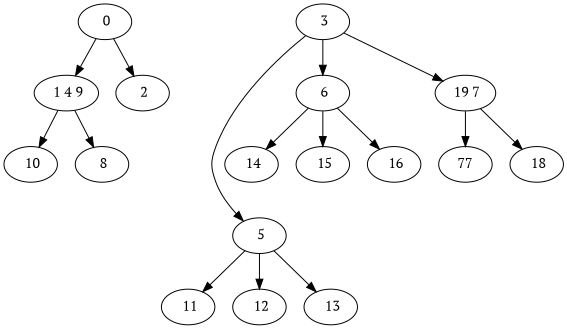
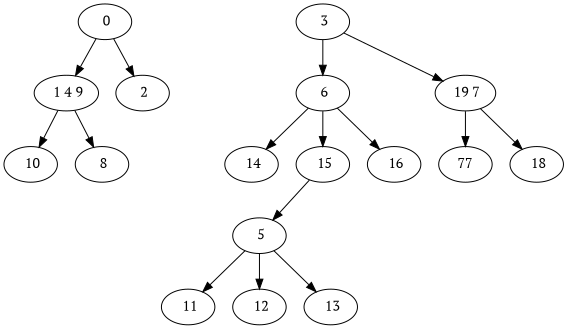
  digraph {
    fontname="PT Serif"
    node [fontname="PT Serif"]
    edge [fontname="PT Serif"]
    " 0"
    " 1 4 9"
    " 2"
    " 10"
    " 8"
    " 3"
    " 5"
    " 6"
    " 19 7"
    " 11"
    " 12"
    " 13"
    " 14"
    " 15"
    " 16"
    n16 [label=77]
    " 18"
    " 0" -> " 1 4 9"
    " 0" -> " 2"
    " 1 4 9" -> " 10"
    " 1 4 9" -> " 8"
-   " 3" -> " 5"
+   " 15" -> " 5"
    " 3" -> " 6"
    " 3" -> " 19 7"
    " 5" -> " 11"
    " 5" -> " 12"
    " 5" -> " 13"
    " 6" -> " 14"
    " 6" -> " 15"
    " 6" -> " 16"
    " 19 7" -> n16
    " 19 7" -> " 18"
  }
